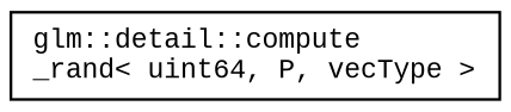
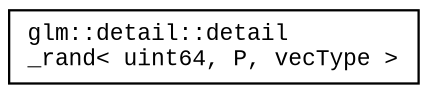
  digraph {
    rankdir=LR
    fontname="Liberation Mono"
-   n1 [color=black fillcolor=white fontname="Liberation Mono" fontsize=10 height=0.2 label="glm::detail::compute\l_rand\< uint64, P, vecType \>" shape=record style=filled width=0.4]
+   n1 [color=black fillcolor=white fontname="Liberation Mono" fontsize=10 height=0.2 label="glm::detail::detail\l_rand\< uint64, P, vecType \>" shape=record style=filled width=0.4]
  }
